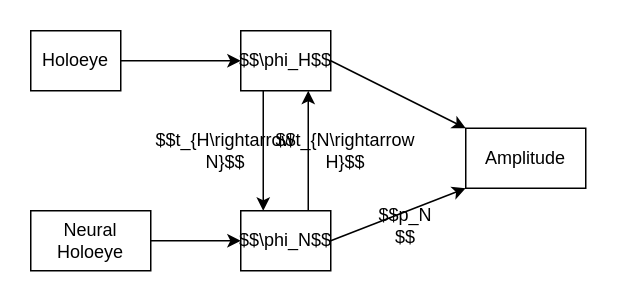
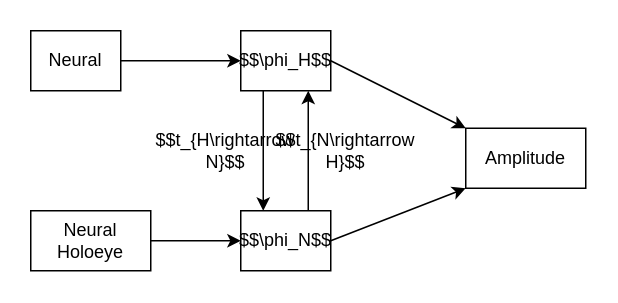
  <mxCell id="0" />
  <mxCell id="1" parent="0" />
  <mxCell id="2" value="" style="edgeStyle=none;html=1;" parent="1" source="3" target="12" edge="1"><mxGeometry relative="1" as="geometry" /></mxCell>
- <mxCell id="3" value="&lt;div&gt;Holoeye&lt;/div&gt;" style="text;html=1;strokeColor=default;fillColor=none;align=center;verticalAlign=middle;whiteSpace=wrap;rounded=0;" parent="1" vertex="1"><mxGeometry x="20" y="20" width="60" height="40" as="geometry" /></mxCell>
+ <mxCell id="3" value="&lt;div&gt;Neural&lt;/div&gt;" style="text;html=1;strokeColor=default;fillColor=none;align=center;verticalAlign=middle;whiteSpace=wrap;rounded=0;" parent="1" vertex="1"><mxGeometry x="20" y="20" width="60" height="40" as="geometry" /></mxCell>
  <mxCell id="4" value="Amplitude" style="text;html=1;strokeColor=default;fillColor=none;align=center;verticalAlign=middle;whiteSpace=wrap;rounded=0;" parent="1" vertex="1"><mxGeometry x="310" y="85" width="80" height="40" as="geometry" /></mxCell>
  <mxCell id="5" value="" style="edgeStyle=none;html=1;" parent="1" source="6" target="9" edge="1"><mxGeometry relative="1" as="geometry" /></mxCell>
  <mxCell id="6" value="Neural Holoeye" style="text;html=1;strokeColor=default;fillColor=none;align=center;verticalAlign=middle;whiteSpace=wrap;rounded=0;" parent="1" vertex="1"><mxGeometry x="20" y="140" width="80" height="40" as="geometry" /></mxCell>
  <mxCell id="7" style="edgeStyle=none;html=1;exitX=0.75;exitY=0;exitDx=0;exitDy=0;entryX=0.75;entryY=1;entryDx=0;entryDy=0;" parent="1" source="9" target="12" edge="1"><mxGeometry relative="1" as="geometry" /></mxCell>
  <mxCell id="8" style="edgeStyle=none;html=1;exitX=1;exitY=0.5;exitDx=0;exitDy=0;entryX=0;entryY=1;entryDx=0;entryDy=0;" parent="1" source="9" target="4" edge="1"><mxGeometry relative="1" as="geometry"><mxPoint x="270" y="120" as="targetPoint" /></mxGeometry></mxCell>
  <mxCell id="9" value="$$\phi_N$$" style="text;html=1;align=center;verticalAlign=middle;whiteSpace=wrap;rounded=0;strokeColor=default;" parent="1" vertex="1"><mxGeometry x="160" y="140" width="60" height="40" as="geometry" /></mxCell>
  <mxCell id="10" style="edgeStyle=none;html=1;exitX=0.25;exitY=1;exitDx=0;exitDy=0;entryX=0.25;entryY=0;entryDx=0;entryDy=0;" parent="1" source="12" target="9" edge="1"><mxGeometry relative="1" as="geometry" /></mxCell>
  <mxCell id="11" style="edgeStyle=none;html=1;exitX=1;exitY=0.5;exitDx=0;exitDy=0;" parent="1" source="12" target="4" edge="1"><mxGeometry relative="1" as="geometry" /></mxCell>
  <mxCell id="12" value="$$\phi_H$$" style="text;html=1;align=center;verticalAlign=middle;whiteSpace=wrap;rounded=0;strokeColor=default;" parent="1" vertex="1"><mxGeometry x="160" y="20" width="60" height="40" as="geometry" /></mxCell>
  <mxCell id="13" value="$$t_{N\rightarrow H}$$" style="text;html=1;align=center;verticalAlign=middle;whiteSpace=wrap;rounded=0;strokeColor=none;" parent="1" vertex="1"><mxGeometry x="200" y="80" width="60" height="40" as="geometry" /></mxCell>
  <mxCell id="14" value="$$t_{H\rightarrow N}$$" style="text;html=1;align=center;verticalAlign=middle;whiteSpace=wrap;rounded=0;strokeColor=none;" parent="1" vertex="1"><mxGeometry x="120" y="80" width="60" height="40" as="geometry" /></mxCell>
- <mxCell id="15" value="$$p_N&lt;br&gt;$$" style="text;html=1;align=center;verticalAlign=middle;whiteSpace=wrap;rounded=0;strokeColor=none;" parent="1" vertex="1"><mxGeometry x="240" y="130" width="60" height="40" as="geometry" /></mxCell>
